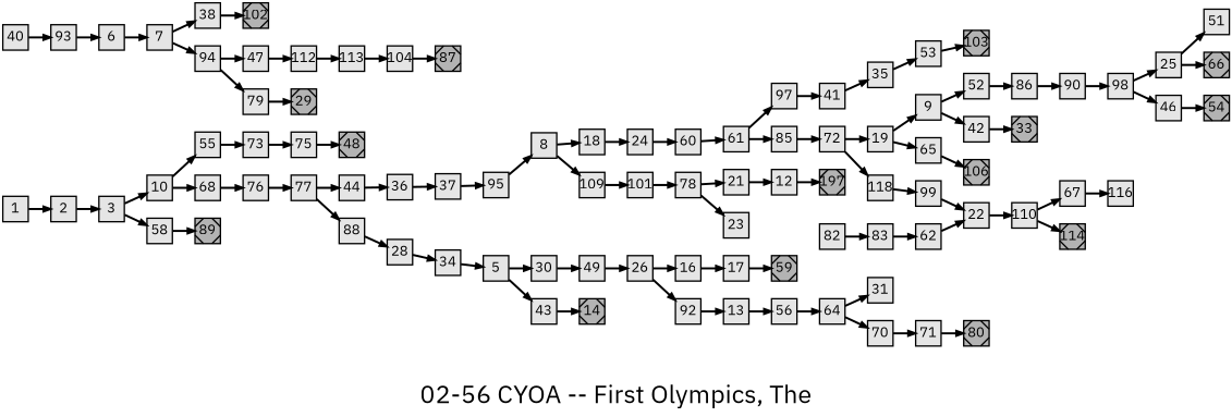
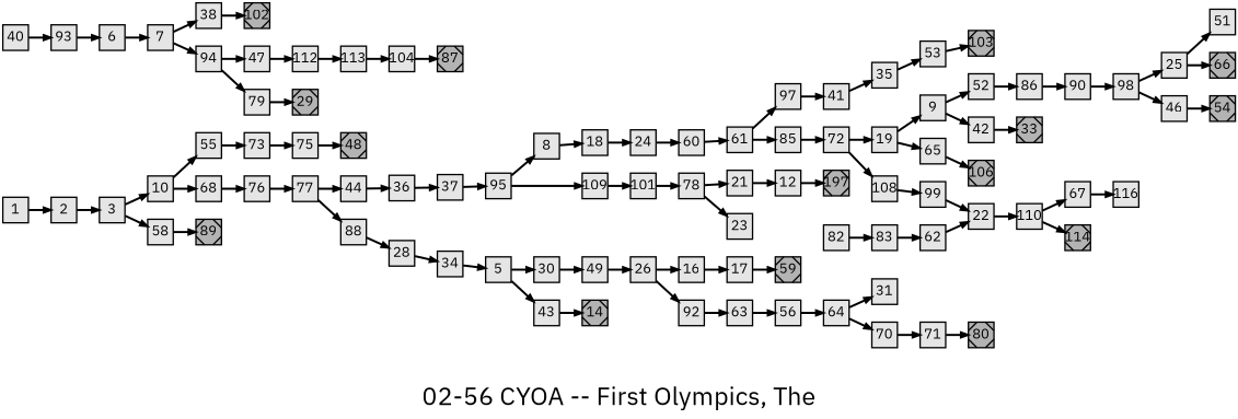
  digraph {
    fontname="IBM Plex Sans"
    fontsize=36
    label="02-56 CYOA -- First Olympics, The"
    nodesep=0.35
    ordering=out
    rankdir=LR
    ranksep=0.45
    node [fillcolor=grey90 fixedsize=true fontname="IBM Plex Sans" fontsize=20 labelfloat=true margin="0,0" penwidth=2 regular=true shape=rect style=filled]
    edge [fontname="IBM Plex Sans" fontsize=12 labelfloat=true penwidth=3]
    1
    2
    3
    10
    58
    55
    68
    89 [fillcolor=grey70 shape=Msquare]
    73
    76
    5
    30
    43
    49
    14 [fillcolor=grey70 shape=Msquare]
    26
    6
    7
    38
    94
    102 [fillcolor=grey70 shape=Msquare]
    47
    79
    112
    29 [fillcolor=grey70 shape=Msquare]
    8
    18
    24
    60
    9
    52
    42
    86
    33 [fillcolor=grey70 shape=Msquare]
    90
    75
    77
    n38 [fillcolor=grey70 label=197 shape=Msquare]
    12
    56
    64
-   13
+   13 [label=63]
    31
    70
    16
    17
    59 [fillcolor=grey70 shape=Msquare]
    61
    19
    65
    106 [fillcolor=grey70 shape=Msquare]
    21
    110
    67
    114 [fillcolor=grey70 shape=Msquare]
    22
    116
    82
    83
    62
    97
    85
    25
    51
    66 [fillcolor=grey70 shape=Msquare]
    92
    28
    34
    40
    93
    35
    53
    103 [fillcolor=grey70 shape=Msquare]
    36
    37
    95
    109
    101
    41
    44
    54 [fillcolor=grey70 shape=Msquare]
    46
    113
    104
    48 [fillcolor=grey70 shape=Msquare]
    98
    71
    72
-   108 [label=118]
+   108
    80 [fillcolor=grey70 shape=Msquare]
    88
    99
    78
    23
    87 [fillcolor=grey70 shape=Msquare]
    1 -> 2
    2 -> 3
    3 -> 10
    3 -> 58
    10 -> 55
    10 -> 68
    58 -> 89
    55 -> 73
    68 -> 76
    73 -> 75
    76 -> 77
    5 -> 30
    5 -> 43
    30 -> 49
    43 -> 14
    49 -> 26
    26 -> 16
    26 -> 92
    6 -> 7
    7 -> 38
    7 -> 94
    38 -> 102
    94 -> 47
    94 -> 79
    47 -> 112
    79 -> 29
    112 -> 113
    8 -> 18
    18 -> 24
    24 -> 60
    60 -> 61
    9 -> 52
    9 -> 42
    52 -> 86
    42 -> 33
    86 -> 90
    90 -> 98
    75 -> 48
    77 -> 44
    77 -> 88
    12 -> n38
    56 -> 64
    64 -> 31
    64 -> 70
    13 -> 56
    70 -> 71
    16 -> 17
    17 -> 59
    61 -> 97
    61 -> 85
    19 -> 9
    19 -> 65
    65 -> 106
    21 -> 12
    110 -> 67
    110 -> 114
    67 -> 116
    22 -> 110
    82 -> 83
    83 -> 62
    62 -> 22
    97 -> 41
    85 -> 72
    25 -> 51
    25 -> 66
    92 -> 13
    28 -> 34
    34 -> 5
    40 -> 93
    93 -> 6
    35 -> 53
    53 -> 103
    36 -> 37
    37 -> 95
    95 -> 8
-   8 -> 109
+   95 -> 109
    109 -> 101
    101 -> 78
    41 -> 35
    44 -> 36
    46 -> 54
    113 -> 104
    104 -> 87
    98 -> 25
    98 -> 46
    71 -> 80
    72 -> 19
    72 -> 108
    108 -> 99
    88 -> 28
    99 -> 22
    78 -> 21
    78 -> 23
  }
